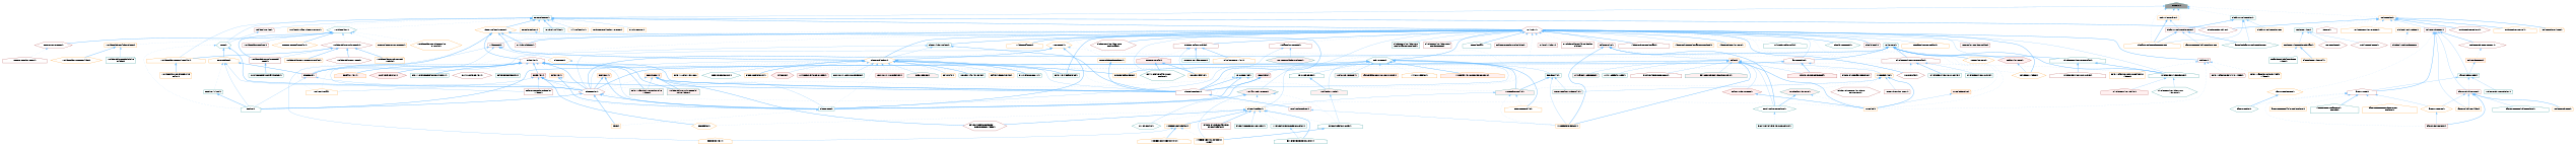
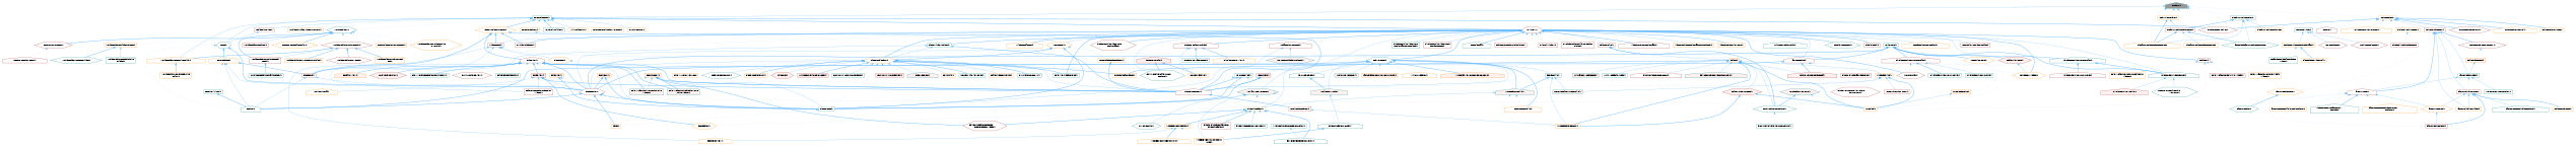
  digraph {
    node [color=darkorange fillcolor=white fontname=Helvetica fontsize=10 shape=note style=filled]
    edge [color=steelblue1 dir=back fontname=Helvetica fontsize=10 labelfontname=Helvetica labelfontsize=10 style=bold]
    n1 [color=teal fillcolor=grey60 fontcolor=black height=0.2 label="IoStatus.h" shape=house width=0.4]
    n2 [color=teal height=0.2 label="CoreDelegates.h" shape=folder width=0.4]
    n3 [height=0.2 label="IoChunkEncoding.h" shape=folder width=0.4]
    n4 [height=0.2 label="PlatformIoDispatcherBase.cpp" shape=house width=0.4]
    n5 [color=brown height=0.2 label="PlatformIoDispatcherBase.h" shape=folder width=0.4]
    n6 [height=0.2 label="IoDispatcher.h" shape=folder width=0.4]
    n7 [color=teal height=0.2 label="PlatformIoDispatcher.h" shape=folder width=0.4]
    n8 [height=0.2 label="ApplicationLifecycleComponent.h" width=0.4]
    n9 [color=brown height=0.2 label="CallbackDevice.h" width=0.4]
    n10 [color=teal height=0.2 label="Core.h" shape=hexagon width=0.4]
    n11 [height=0.2 label="CoreSharedPCH.h" width=0.4]
    n12 [color=teal height=0.2 label="KeyChainUtilities.h" width=0.4]
    n13 [height=0.2 label="NullApplication.h" shape=folder width=0.4]
    n14 [height=0.2 label="PackageLocalizationManager.h" shape=folder width=0.4]
    n15 [height=0.2 label="RuntimeErrors.h" shape=folder width=0.4]
    n16 [color=brown height=0.2 label="SWindow.h" shape=hexagon width=0.4]
    n17 [color=brown height=0.2 label="ShaderCodeArchive.h" shape=hexagon width=0.4]
    n18 [height=0.2 label="SlateApplicationBase.h" shape=hexagon width=0.4]
    n19 [color=teal height=0.2 label="WorldPartition.h" shape=hexagon width=0.4]
    n20 [height=0.2 label="WorldPartitionStreamingPolicy.h" shape=house width=0.4]
    n21 [color=teal height=0.2 label="GenericPlatformIoDispatcher.cpp" shape=hexagon width=0.4]
-   n22 [height=0.2 label="GroomCreateBindingOptions.cpp" shape=folder width=0.4]
+   n22 [height=0.2 label="PlatformIoDispatcherStats.cpp" shape=folder width=0.4]
    n23 [color=brown height=0.2 label="HairStrandsDatas.h" shape=folder width=0.4]
    n24 [color=brown height=0.2 label="IoDispatcherBackend.h" shape=hexagon width=0.4]
    n25 [height=0.2 label="IoDispatcherInternal.h" shape=house width=0.4]
    n26 [height=0.2 label="IoDispatcherPrivate.h" width=0.4]
    n27 [color=brown height=0.2 label="IoStore.h" shape=house width=0.4]
    n28 [height=0.2 label="NaniteStreamingManager.h" shape=house width=0.4]
    n29 [color=teal height=0.2 label="PackageWriter.h" width=0.4]
    n30 [height=0.2 label="SkeletalMeshUpdate.h" shape=folder width=0.4]
    n31 [height=0.2 label="PlatformIoDispatcher.cpp" shape=folder width=0.4]
    n32 [height=0.2 label="CoreUObject.h" shape=house width=0.4]
    n33 [color=teal height=0.2 label="Engine.h" shape=house width=0.4]
    n34 [color=brown height=0.2 label="SlateBasics.h" shape=hexagon width=0.4]
    n35 [height=0.2 label="CoreUObjectSharedPCH.h" shape=folder width=0.4]
    n36 [color=brown height=0.2 label="SlateCore.h" shape=folder width=0.4]
    n37 [color=brown height=0.2 label="SlateSharedPCH.h" shape=house width=0.4]
    n38 [color=teal height=0.2 label="AnimationEditorUtils.h" shape=house width=0.4]
    n39 [height=0.2 label="BlueprintEditor.h" shape=folder width=0.4]
    n40 [color=brown height=0.2 label="Dialogs.h" width=0.4]
    n41 [color=teal height=0.2 label="DlgPickAssetPath.h" shape=hexagon width=0.4]
    n42 [color=brown height=0.2 label="DlgPickPath.h" width=0.4]
    n43 [color=brown height=0.2 label="EditorEngine.h" shape=folder width=0.4]
    n44 [height=0.2 label="UnrealEdMisc.h" width=0.4]
    n45 [height=0.2 label="FeedbackContextEditor.h" shape=house width=0.4]
    n46 [color=brown height=0.2 label="GameEngine.h" shape=house width=0.4]
    n47 [color=brown height=0.2 label="IPIEPreviewDeviceModule.h" width=0.4]
    n48 [color=brown height=0.2 label="IPixelStreaming2InputHandler.h" shape=house width=0.4]
    n49 [color=brown height=0.2 label="InputHandler.h" shape=hexagon width=0.4]
    n50 [color=teal height=0.2 label="IPixelStreamingInputHandler.h" shape=house width=0.4]
    n51 [color=teal height=0.2 label="IPixelStreamingStreamer.h" shape=house width=0.4]
    n52 [height=0.2 label="IWidgetReflector.h" shape=house width=0.4]
    n53 [height=0.2 label="MenuStack.h" shape=hexagon width=0.4]
    n54 [height=0.2 label="SlateApplication.h" shape=hexagon width=0.4]
    n55 [color=teal height=0.2 label="SRigVMBulkEditDialog.h" shape=folder width=0.4]
    n56 [color=brown height=0.2 label="NotificationManager.h" shape=house width=0.4]
    n57 [color=brown height=0.2 label="PixelStreamingVideoInput\lBackBuffer.h" shape=hexagon width=0.4]
    n58 [color=teal height=0.2 label="PixelStreamingVideoInput\lBackBufferComposited.h" width=0.4]
    n59 [color=brown height=0.2 label="PixelStreamingVideoInput\lRenderTarget.h" width=0.4]
    n60 [color=brown height=0.2 label="PropertyEditorModule.h" shape=house width=0.4]
    n61 [color=teal height=0.2 label="SSkinWeightProfileImport\lOptions.h" shape=hexagon width=0.4]
    n62 [height=0.2 label="SBlueprintDiff.h" shape=house width=0.4]
    n63 [color=teal height=0.2 label="SDetailsDiff.h" shape=house width=0.4]
    n64 [color=brown height=0.2 label="SFilterExpressionHelpDialog.h" shape=folder width=0.4]
    n65 [height=0.2 label="SSkeletonWidget.h" shape=hexagon width=0.4]
    n66 [color=teal height=0.2 label="SViewport.h" width=0.4]
    n67 [color=brown height=0.2 label="SVirtualWindow.h" width=0.4]
    n68 [color=brown height=0.2 label="SWindowTitleBar.h" width=0.4]
    n69 [color=brown height=0.2 label="SWorldPartitionBuildNavigation\lDialog.h" shape=folder width=0.4]
    n70 [color=teal height=0.2 label="SlateWindowHelper.h" shape=folder width=0.4]
    n71 [color=teal height=0.2 label="TabManager.h" shape=hexagon width=0.4]
    n72 [color=brown height=0.2 label="VideoProducerBackBuffer.h" shape=house width=0.4]
    n73 [height=0.2 label="VideoProducerBackBufferComposited.h" width=0.4]
    n74 [height=0.2 label="VideoProducerViewport.h" shape=folder width=0.4]
    n75 [color=brown height=0.2 label="WidgetPath.h" shape=folder width=0.4]
    n76 [color=brown height=0.2 label="SListView.h" shape=house width=0.4]
    n77 [height=0.2 label="DataLayerLoadingPolicy.h" shape=hexagon width=0.4]
    n78 [color=brown height=0.2 label="DataLayerManager.h" shape=hexagon width=0.4]
    n79 [height=0.2 label="ExternalDataLayerManager.h" width=0.4]
    n80 [height=0.2 label="WorldPartitionBuilderHelpers.h" width=0.4]
    n81 [height=0.2 label="WorldPartitionLevelStreaming\lDynamic.h" shape=hexagon width=0.4]
    n82 [color=brown height=0.2 label="WorldPartitionRuntimeHash.h" shape=hexagon width=0.4]
    n83 [color=brown height=0.2 label="WorldPartitionRuntimeSpatial\lHash.h" width=0.4]
    n84 [color=brown height=0.2 label="WorldPartitionSettings.h" width=0.4]
    n85 [height=0.2 label="WorldPartitionLevelStreaming\lPolicy.h" width=0.4]
    n86 [color=teal height=0.2 label="EngineMinimal.h" width=0.4]
    n87 [height=0.2 label="Slate.h" shape=folder width=0.4]
    n88 [color=teal height=0.2 label="SlateExtras.h" shape=folder width=0.4]
    n89 [height=0.2 label="UnrealEd.h" width=0.4]
    n90 [color=brown height=0.2 label="EngineSharedPCH.h" shape=folder width=0.4]
    n91 [height=0.2 label="UnrealEdSharedPCH.h" shape=folder width=0.4]
    n92 [color=teal height=0.2 label="BPVariableDragDropAction.h" shape=house width=0.4]
    n93 [color=teal height=0.2 label="BlueprintDragDropMenuItem.h" width=0.4]
    n94 [color=teal height=0.2 label="BlueprintEditorModes.h" shape=house width=0.4]
    n95 [color=brown height=0.2 label="IDisplayClusterConfigurator\lBlueprintEditor.h" shape=folder width=0.4]
    n96 [color=teal height=0.2 label="MyBlueprintItemDragDropAction.h" shape=folder width=0.4]
    n97 [color=brown height=0.2 label="SBlueprintEditorSelected\lDebugObjectWidget.h" shape=hexagon width=0.4]
    n98 [color=teal height=0.2 label="SMyBlueprint.h" shape=hexagon width=0.4]
    n99 [height=0.2 label="SSCSEditor.h" shape=hexagon width=0.4]
    n100 [height=0.2 label="WidgetBlueprintEditor.h" width=0.4]
    n101 [color=brown height=0.2 label="SRigVMGraphBreakLinksWidget.h" width=0.4]
    n102 [height=0.2 label="SRigVMGraphFunctionBulkEdit\lWidget.h" width=0.4]
    n103 [height=0.2 label="SRigVMGraphFunctionLocalization\lWidget.h" shape=folder width=0.4]
    n104 [color=teal height=0.2 label="BookMarkTypeActions.h" shape=hexagon width=0.4]
    n105 [fillcolor="#FFF0F0" height=0.2 label="Editor.h" width=0.4]
    n106 [fillcolor="#FFF0F0" height=0.2 label="UnrealEdEngine.h" width=0.4]
    n107 [color=teal fillcolor="#FFF0F0" height=0.2 label="AssetEditorToolkit.h" shape=house width=0.4]
    n108 [color=brown height=0.2 label="DisplayClusterPreviewShare\lComponent.h" shape=hexagon width=0.4]
    n109 [color=teal fillcolor="#FFF0F0" height=0.2 label="FractureEditorModeToolkit.h" width=0.4]
    n110 [color=teal fillcolor="#FFF0F0" height=0.2 label="LevelEditorViewport.h" shape=hexagon width=0.4]
    n111 [color=brown height=0.2 label="VPScoutingSubsystem.h" shape=folder width=0.4]
    n112 [color=brown fillcolor="#FFF0F0" height=0.2 label="DisplayClusterObjectRef.h" shape=house width=0.4]
    n113 [color=brown height=0.2 label="DisplayClusterGameEngine.h" width=0.4]
    n114 [color=teal height=0.2 label="IPixelStreaming2InputModule.h" shape=folder width=0.4]
    n115 [color=teal height=0.2 label="IPixelStreaming2Module.h" shape=folder width=0.4]
    n116 [color=brown height=0.2 label="IPixelStreamingInputModule.h" shape=house width=0.4]
    n117 [color=brown fillcolor="#FFF0F0" height=0.2 label="IPixelStreamingModule.h" shape=house width=0.4]
-   n118 [color=teal height=0.2 label="PixelStreamingVideoInput\lViewport.h" shape=hexagon width=0.4]
+   n118 [color=teal height=0.2 label="DataLayerLoadingPolicy\lViewport.h" shape=hexagon width=0.4]
    n119 [height=0.2 label="SubTrackEditorBase.h" width=0.4]
    n120 [color=brown fillcolor="#FFF0F0" height=0.2 label="AnimatedAttributeManager.h" width=0.4]
    n121 [color=teal height=0.2 label="CommonUIActionRouterBase.h" width=0.4]
    n122 [color=brown fillcolor="#FFF0F0" height=0.2 label="CommonUIInputSettings.h" shape=folder width=0.4]
    n123 [color=teal fillcolor="#FFF0F0" height=0.2 label="DelayedDrag.h" shape=house width=0.4]
    n124 [height=0.2 label="PaintUtils.h" width=0.4]
    n125 [color=teal height=0.2 label="PropertyInfoViewStyle.h" shape=folder width=0.4]
    n126 [fillcolor="#FFF0F0" height=0.2 label="SComboBox.h" shape=folder width=0.4]
    n127 [height=0.2 label="SGridLineSpacingList.h" shape=folder width=0.4]
    n128 [color=teal height=0.2 label="SNumericDropDown.h" width=0.4]
    n129 [height=0.2 label="SRigVMActionMenu.cpp" width=0.4]
    n130 [color=teal height=0.2 label="SSegmentedControl.h" shape=hexagon width=0.4]
    n131 [fillcolor="#FFF0F0" height=0.2 label="SSpinBox.h" width=0.4]
    n132 [height=0.2 label="SlateMaterialBrush.h" shape=folder width=0.4]
    n133 [color=brown fillcolor="#FFF0F0" height=0.2 label="UtilsCore.h" shape=hexagon width=0.4]
    n134 [color=teal fillcolor="#FFF0F0" height=0.2 label="AsyncCompilationHelpers.h" shape=hexagon width=0.4]
    n135 [color=teal height=0.2 label="IPropertyRowGenerator.h" width=0.4]
    n136 [height=0.2 label="ISinglePropertyView.h" shape=house width=0.4]
    n137 [height=0.2 label="PropertyEditing.h" shape=folder width=0.4]
    n138 [color=brown fillcolor="#FFF0F0" height=0.2 label="PropertyHandle.h" shape=house width=0.4]
    n139 [height=0.2 label="IAssetViewport.h" shape=hexagon width=0.4]
    n140 [color=brown fillcolor="#FFF0F0" height=0.2 label="SEditorViewport.h" shape=hexagon width=0.4]
    n141 [height=0.2 label="BaseAssetToolkit.h" shape=house width=0.4]
    n142 [color=teal fillcolor="#FFF0F0" height=0.2 label="ApplicationMode.h" shape=house width=0.4]
    n143 [color=teal fillcolor="#FFF0F0" height=0.2 label="AudioAnalyzerRack.h" shape=folder width=0.4]
    n144 [color=teal height=0.2 label="BaseToolkit.h" shape=folder width=0.4]
    n145 [fillcolor="#FFF0F0" height=0.2 label="GlobalEditorCommonCommands.h" shape=folder width=0.4]
    n146 [color=teal height=0.2 label="LayoutExtender.h" shape=house width=0.4]
    n147 [color=teal height=0.2 label="LayoutService.h" shape=folder width=0.4]
    n148 [height=0.2 label="MiniCurveEditor.h" shape=house width=0.4]
    n149 [color=brown fillcolor="#FFF0F0" height=0.2 label="SDockTab.h" width=0.4]
    n150 [fillcolor="#FFF0F0" height=0.2 label="UnrealEdViewportToolbarContext.h" shape=house width=0.4]
    n151 [color=teal fillcolor="#FFF0F0" height=0.2 label="WorkflowTabManager.h" shape=hexagon width=0.4]
    n152 [height=0.2 label="SDesignerView.h" shape=house width=0.4]
    n153 [height=0.2 label="SlateUser.h" shape=hexagon width=0.4]
    n154 [height=0.2 label="WidgetBlueprintApplication\lMode.h" shape=folder width=0.4]
    n155 [height=0.2 label="WidgetBlueprintEditorUtils.h" shape=house width=0.4]
    n156 [color=teal height=0.2 label="BookmarkSingleViewportActions.h" width=0.4]
    n157 [color=teal fillcolor="#FFF0F0" height=0.2 label="AnimGraphNode_Base.h" width=0.4]
    n158 [color=teal height=0.2 label="AnimNodeEditModes.h" shape=folder width=0.4]
    n159 [color=brown height=0.2 label="BrushBuilderDragDropOp.h" shape=house width=0.4]
    n160 [color=teal fillcolor="#FFF0F0" height=0.2 label="EdModeInteractiveToolsContext.h" shape=house width=0.4]
    n161 [color=brown fillcolor="#FFF0F0" height=0.2 label="EditorModeManager.h" shape=hexagon width=0.4]
-   n162 [color=teal fillcolor="#FFF0F0" height=0.2 label="WorldPartitionRuntimeSpatial\lValueWidget.h" width=0.4]
+   n162 [color=teal fillcolor="#FFF0F0" height=0.2 label="SRigVMGraphPinEditableName\lValueWidget.h" width=0.4]
    n163 [color=teal fillcolor="#FFF0F0" height=0.2 label="SRigVMGraphPinNameListValue\lWidget.h" shape=folder width=0.4]
    n164 [fillcolor="#FFF0F0" height=0.2 label="DataflowView.h" shape=house width=0.4]
    n165 [color=brown fillcolor="#FFF0F0" height=0.2 label="IOutlinerExtension.h" shape=hexagon width=0.4]
    n166 [color=brown height=0.2 label="ReferenceSectionSelection\lWidget.h" width=0.4]
    n167 [color=teal height=0.2 label="RigVMVariableDetailCustomization.h" shape=folder width=0.4]
    n168 [color=brown height=0.2 label="SAnimAttributeView.h" shape=hexagon width=0.4]
    n169 [color=teal height=0.2 label="SFilterableObjectList.h" width=0.4]
    n170 [fillcolor="#FFF0F0" height=0.2 label="STileView.h" width=0.4]
    n171 [color=brown fillcolor="#FFF0F0" height=0.2 label="STreeView.h" width=0.4]
    n172 [color=brown height=0.2 label="DataLayerSubsystem.h" shape=house width=0.4]
-   n173 [height=0.2 label="WorldPartitionHLODsBuilder.h" shape=hexagon width=0.4]
+   n173 [color=teal height=0.2 label="WorldPartitionHLODsBuilder.h" shape=hexagon width=0.4]
    n174 [color=teal height=0.2 label="WorldPartitionStaticLighting\lBuilder.h" width=0.4]
    n175 [height=0.2 label="WorldPartitionConvertCommandlet.h" width=0.4]
    n176 [color=brown height=0.2 label="WorldPartitionConverter.h" shape=hexagon width=0.4]
-   n177 [height=0.2 label="WorldPartitionRuntimeHash\lModule.h" width=0.4]
+   n177 [height=0.2 label="WorldPartitionRuntimeHash\lSet.h" width=0.4]
    n178 [color=teal height=0.2 label="RuntimeSpatialHashGridHelper.h" width=0.4]
    n179 [color=brown height=0.2 label="GroomAsset.h" shape=house width=0.4]
    n180 [color=brown height=0.2 label="GroomBindingAsset.h" shape=folder width=0.4]
    n181 [height=0.2 label="GroomBindingBuilder.h" shape=folder width=0.4]
    n182 [height=0.2 label="GroomCacheData.h" shape=hexagon width=0.4]
    n183 [color=teal height=0.2 label="GroomResources.h" width=0.4]
    n184 [color=brown height=0.2 label="HairStrandsVertexFactory.h" shape=hexagon width=0.4]
    n185 [color=brown height=0.2 label="ArchiveStackTrace.h" shape=hexagon width=0.4]
    n186 [height=0.2 label="PackageWriterToSharedBuffer.h" width=0.4]
    n187 [color=brown height=0.2 label="SavePackage.h" shape=hexagon width=0.4]
    n188 [color=brown height=0.2 label="SkeletalMeshUpdate.cpp" shape=folder width=0.4]
    n189 [color=teal height=0.2 label="GroomCache.h" shape=hexagon width=0.4]
    n190 [color=brown height=0.2 label="GroomComponent.h" width=0.4]
    n191 [height=0.2 label="GroomCreateFollicleMaskOptions.h" shape=folder width=0.4]
    n192 [height=0.2 label="GroomCreateStrandsTextures\lOptions.h" shape=house width=0.4]
    n193 [height=0.2 label="GroomInstance.h" shape=hexagon width=0.4]
    n194 [color=teal height=0.2 label="NiagaraDataInterfaceHair\lStrands.h" shape=house width=0.4]
    n195 [color=teal height=0.2 label="GroomCreateBindingOptions.h" shape=house width=0.4]
    n196 [height=0.2 label="HairStrandsCore.h" width=0.4]
    n197 [color=teal height=0.2 label="HairStrandsInterpolation.h" width=0.4]
    n198 [fillcolor="#FFF0F0" height=0.2 label="HairCardsDatas.h" shape=folder width=0.4]
    n199 [color=teal height=0.2 label="DefaultCookedFilePackage\lWriter.h" shape=folder width=0.4]
    n200 [height=0.2 label="FilePackageWriterUtil.h" shape=folder width=0.4]
    n1 -> n2 [style=solid]
    n1 -> n3 [style=dotted]
    n1 -> n4 [style=dotted]
    n1 -> n5 [style=dotted]
    n1 -> n6 [style=dotted]
    n1 -> n7 [style=dotted]
    n2 -> n8 [style=dotted]
    n2 -> n9 [style=solid]
    n2 -> n10 [style=solid]
    n2 -> n11 [style=dotted]
    n2 -> n12
    n2 -> n13 [style=solid]
    n2 -> n14 [style=dotted]
    n2 -> n15 [style=solid]
    n2 -> n16
    n2 -> n17
    n2 -> n18
    n2 -> n19 [style=dotted]
    n2 -> n20 [style=solid]
    n3 -> n4
    n3 -> n5 [style=solid]
    n5 -> n4
    n5 -> n21
    n5 -> n22 [style=solid]
    n6 -> n17
    n6 -> n23 [style=solid]
    n6 -> n24
    n6 -> n25
    n6 -> n26
    n6 -> n27 [style=dotted]
    n6 -> n28 [style=dotted]
    n6 -> n29 [style=dotted]
    n6 -> n30 [style=dotted]
    n7 -> n4 [style=solid]
    n7 -> n5
    n7 -> n21 [style=solid]
    n7 -> n31 [style=solid]
    n9 -> n10 [style=solid]
    n10 -> n32
    n10 -> n33 [style=dotted]
    n10 -> n34
    n11 -> n35 [style=dotted]
    n16 -> n36 [style=dotted]
    n16 -> n37 [style=dotted]
    n16 -> n38 [style=dotted]
    n16 -> n39 [style=solid]
    n16 -> n40
    n16 -> n41
    n16 -> n42
    n16 -> n43 [style=solid]
    n16 -> n44 [style=dotted]
    n16 -> n45 [style=solid]
    n16 -> n46 [style=solid]
    n16 -> n47 [style=solid]
    n16 -> n48 [style=dotted]
    n16 -> n49
    n16 -> n50 [style=solid]
    n16 -> n51 [style=solid]
    n16 -> n52
    n16 -> n53 [style=solid]
    n16 -> n54
    n16 -> n55
    n16 -> n56 [style=dotted]
    n16 -> n57
    n16 -> n58 [style=solid]
    n16 -> n59 [style=solid]
    n16 -> n60
    n16 -> n61 [style=solid]
    n16 -> n62 [style=dotted]
    n16 -> n63
    n16 -> n64 [style=dotted]
    n16 -> n65
    n16 -> n66 [style=dotted]
    n16 -> n67 [style=dotted]
    n16 -> n68
    n16 -> n69 [style=dotted]
    n16 -> n70
    n16 -> n71
    n16 -> n72
    n16 -> n73 [style=solid]
    n16 -> n74
    n16 -> n75 [style=solid]
    n18 -> n36
    n18 -> n37
-   n18 -> n54
+   n18 -> n75
    n18 -> n68
    n18 -> n76
    n19 -> n77
    n19 -> n78
    n19 -> n79 [style=dotted]
    n19 -> n80 [style=dotted]
    n19 -> n81 [style=dotted]
    n19 -> n82 [style=dotted]
    n19 -> n83
    n19 -> n84 [style=solid]
    n20 -> n85
    n23 -> n179
    n23 -> n180 [style=solid]
    n23 -> n181 [style=solid]
    n23 -> n182 [style=dotted]
    n23 -> n183 [style=solid]
    n23 -> n184
    n29 -> n185 [style=solid]
    n29 -> n186 [style=solid]
    n29 -> n187 [style=solid]
    n30 -> n188 [style=dotted]
    n32 -> n33 [style=solid]
    n32 -> n34 [style=solid]
    n32 -> n36
    n32 -> n86 [style=dotted]
    n34 -> n33
    n34 -> n87
    n34 -> n88
    n34 -> n89 [style=dotted]
    n35 -> n37
    n36 -> n33 [style=solid]
    n36 -> n34 [style=solid]
    n37 -> n90
    n39 -> n92
    n39 -> n93 [style=solid]
    n39 -> n94 [style=dotted]
    n39 -> n95
    n39 -> n96 [style=dotted]
    n39 -> n97
    n39 -> n98 [style=dotted]
    n39 -> n99 [style=dotted]
    n39 -> n100
    n40 -> n89 [style=dotted]
    n40 -> n101 [style=dotted]
    n40 -> n102 [style=dotted]
    n40 -> n103 [style=dotted]
    n43 -> n89 [style=dotted]
-   n43 -> n91
+   n161 -> n91
    n43 -> n104
    n43 -> n105 [style=solid]
    n43 -> n106 [style=dotted]
    n44 -> n89
    n44 -> n107 [style=dotted]
    n44 -> n108 [style=dotted]
    n44 -> n109 [style=solid]
    n44 -> n110 [style=dotted]
    n44 -> n111 [style=solid]
    n46 -> n33
    n46 -> n112
    n46 -> n113 [style=dotted]
    n48 -> n49 [style=dotted]
    n48 -> n114
    n48 -> n115 [style=solid]
    n50 -> n51
    n50 -> n116
    n51 -> n117 [style=solid]
    n51 -> n118 [style=solid]
    n53 -> n34 [style=solid]
    n53 -> n37 [style=dotted]
    n53 -> n54
    n53 -> n88
    n54 -> n34 [style=solid]
    n54 -> n37 [style=solid]
    n54 -> n55
    n54 -> n88 [style=dotted]
    n54 -> n119
-   n54 -> n120 [style=dotted]
+   n54 -> n120
    n54 -> n121 [style=solid]
    n54 -> n122 [style=dotted]
    n54 -> n123 [style=solid]
    n54 -> n124 [style=solid]
    n54 -> n125
    n54 -> n126 [style=dotted]
    n54 -> n127 [style=solid]
    n54 -> n128
    n54 -> n129 [style=dotted]
    n54 -> n130 [style=solid]
    n54 -> n131 [style=dotted]
    n54 -> n132
    n54 -> n133 [style=solid]
    n56 -> n88 [style=solid]
    n56 -> n134 [style=solid]
    n60 -> n135
    n60 -> n136
    n60 -> n137 [style=solid]
    n60 -> n138 [style=dotted]
    n66 -> n34
    n66 -> n46
    n66 -> n48
    n66 -> n50 [style=solid]
    n66 -> n51
    n66 -> n88 [style=dotted]
    n66 -> n139
    n66 -> n140
    n70 -> n36 [style=solid]
    n70 -> n37
    n70 -> n54 [style=solid]
    n71 -> n34
    n71 -> n37 [style=solid]
    n71 -> n107
    n71 -> n141
    n71 -> n142 [style=solid]
    n71 -> n143 [style=solid]
    n71 -> n144 [style=solid]
    n71 -> n145 [style=dotted]
    n71 -> n146 [style=solid]
    n71 -> n147 [style=dotted]
    n71 -> n148 [style=dotted]
    n71 -> n149 [style=solid]
    n71 -> n150
    n71 -> n151 [style=solid]
    n75 -> n36 [style=solid]
    n75 -> n37 [style=dotted]
    n75 -> n54 [style=dotted]
    n75 -> n152 [style=solid]
    n75 -> n153 [style=solid]
    n76 -> n34
    n76 -> n37
    n76 -> n62 [style=dotted]
    n76 -> n65 [style=dotted]
    n76 -> n88 [style=solid]
    n76 -> n103 [style=dotted]
    n76 -> n126 [style=dotted]
    n76 -> n162
    n76 -> n163
    n76 -> n164
    n76 -> n165
    n76 -> n166 [style=solid]
    n76 -> n167
    n76 -> n168 [style=dotted]
    n76 -> n169 [style=dotted]
    n76 -> n170 [style=dotted]
    n76 -> n171
    n78 -> n172 [style=dotted]
    n80 -> n173
    n80 -> n174 [style=solid]
    n82 -> n20
    n82 -> n83 [style=solid]
    n82 -> n175
    n82 -> n176
    n82 -> n177
    n83 -> n178
    n86 -> n33
    n88 -> n87 [style=dotted]
    n90 -> n91 [style=solid]
    n94 -> n154
    n96 -> n92 [style=solid]
    n100 -> n152 [style=solid]
    n100 -> n154 [style=dotted]
    n100 -> n155
    n104 -> n156 [style=dotted]
    n105 -> n44 [style=solid]
    n105 -> n89
    n105 -> n91
    n105 -> n104 [style=solid]
    n105 -> n112 [style=solid]
    n105 -> n119
    n105 -> n157 [style=solid]
    n105 -> n158 [style=solid]
    n105 -> n159 [style=solid]
    n105 -> n160 [style=solid]
    n105 -> n161 [style=solid]
    n106 -> n89 [style=solid]
    n107 -> n39 [style=solid]
    n107 -> n91 [style=dotted]
    n107 -> n141 [style=dotted]
    n110 -> n89 [style=dotted]
    n110 -> n104
    n126 -> n34 [style=dotted]
    n126 -> n37
    n126 -> n88 [style=solid]
    n126 -> n97
    n126 -> n162
    n126 -> n163 [style=solid]
    n131 -> n34
    n131 -> n88
    n138 -> n61
    n138 -> n137
    n140 -> n65 [style=solid]
    n142 -> n94 [style=solid]
    n144 -> n91 [style=solid]
    n144 -> n107
    n144 -> n109 [style=solid]
    n146 -> n142
    n147 -> n34 [style=dotted]
    n147 -> n37
    n147 -> n88
    n147 -> n107 [style=dotted]
    n149 -> n37
    n149 -> n88
    n151 -> n39 [style=dotted]
    n151 -> n88 [style=dotted]
    n151 -> n94 [style=dotted]
    n151 -> n98 [style=solid]
    n151 -> n154 [style=solid]
    n153 -> n126 [style=dotted]
    n161 -> n89
    n170 -> n34 [style=dotted]
    n170 -> n88
    n171 -> n34 [style=solid]
    n171 -> n37
    n171 -> n62 [style=solid]
    n171 -> n88 [style=dotted]
    n171 -> n99
    n171 -> n166 [style=solid]
    n179 -> n189 [style=dotted]
    n179 -> n190 [style=dotted]
    n179 -> n191 [style=dotted]
    n179 -> n192 [style=dotted]
    n179 -> n193 [style=solid]
    n179 -> n194
    n180 -> n181 [style=solid]
    n180 -> n190
    n180 -> n193 [style=solid]
    n180 -> n195 [style=solid]
    n180 -> n196
    n182 -> n189
    n183 -> n179 [style=solid]
    n183 -> n180 [style=dotted]
    n183 -> n197 [style=solid]
    n184 -> n198 [style=dotted]
    n186 -> n199 [style=dotted]
    n186 -> n200
    n193 -> n190 [style=solid]
    n198 -> n183 [style=solid]
  }
